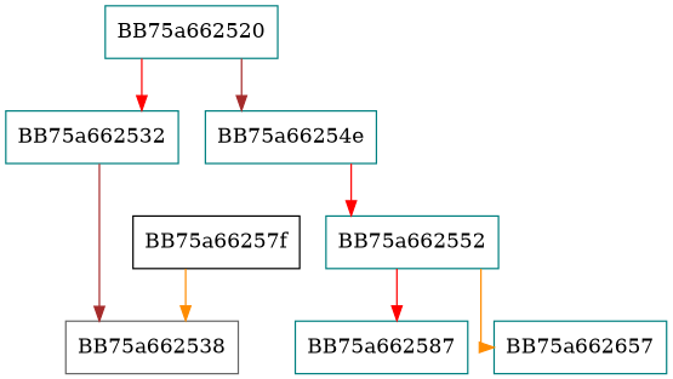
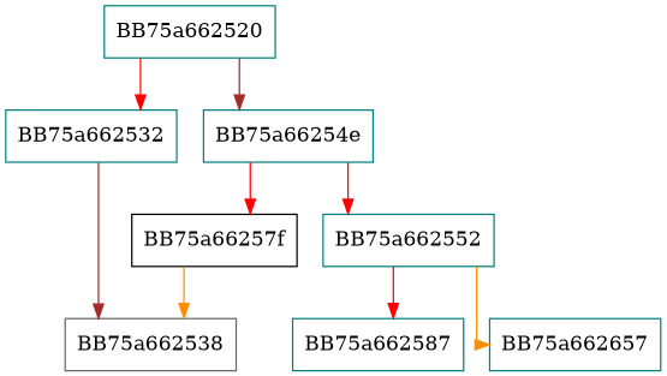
  digraph {
    splines=ortho
    node [color=teal shape=box]
    edge [color=red]
    BB75a662520
    BB75a66254e
    BB75a662532
    BB75a66257f [color=black]
    BB75a662552
    BB75a662538 [color=gray40]
    BB75a662587
    n8 [label=BB75a662657]
    BB75a662520 -> BB75a66254e [color=brown]
    BB75a662520 -> BB75a662532
+   BB75a66254e -> BB75a66257f
    BB75a66254e -> BB75a662552
    BB75a662532 -> BB75a662538 [color=brown]
    BB75a66257f -> BB75a662538 [color=darkorange]
    BB75a662552 -> BB75a662587
    BB75a662552 -> n8 [color=darkorange]
  }
